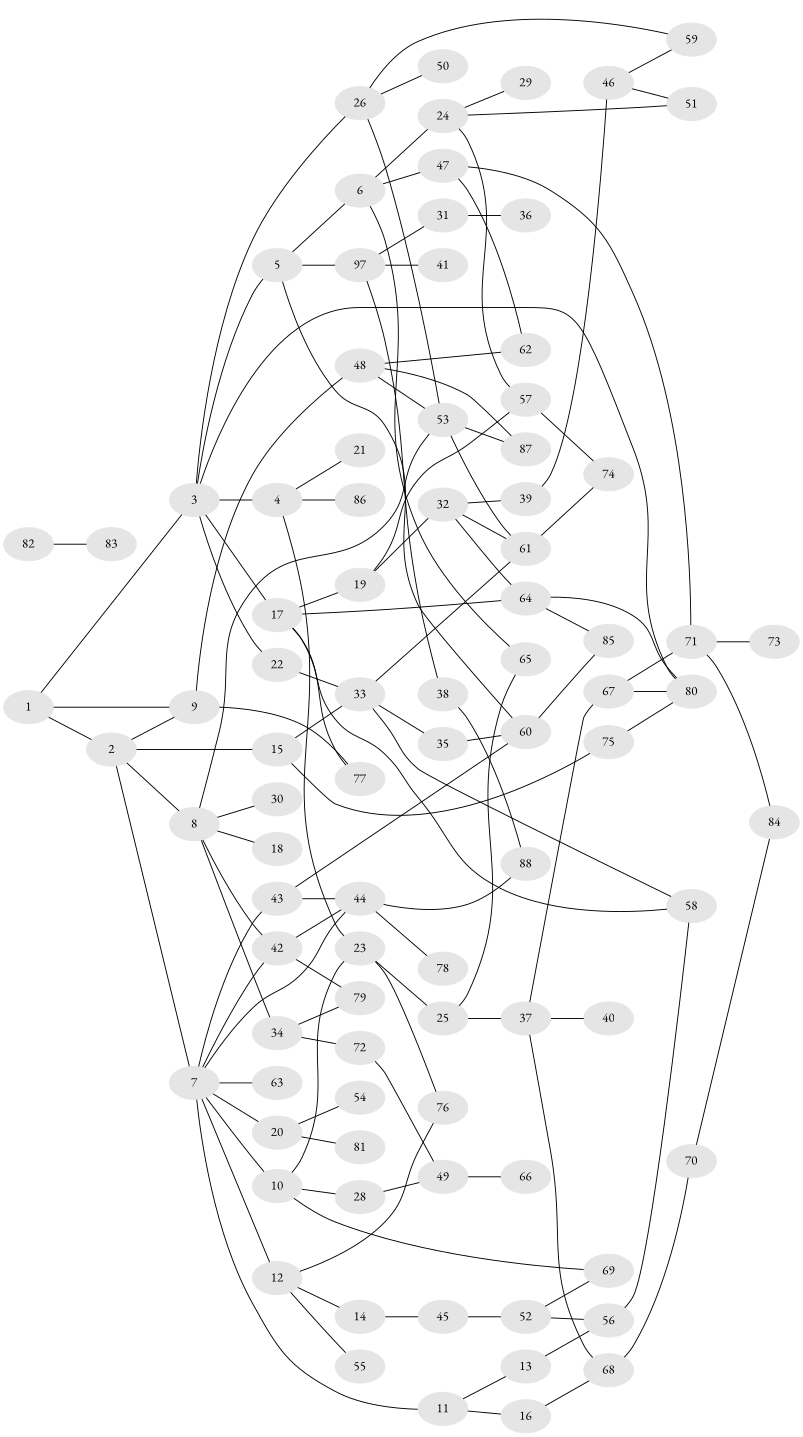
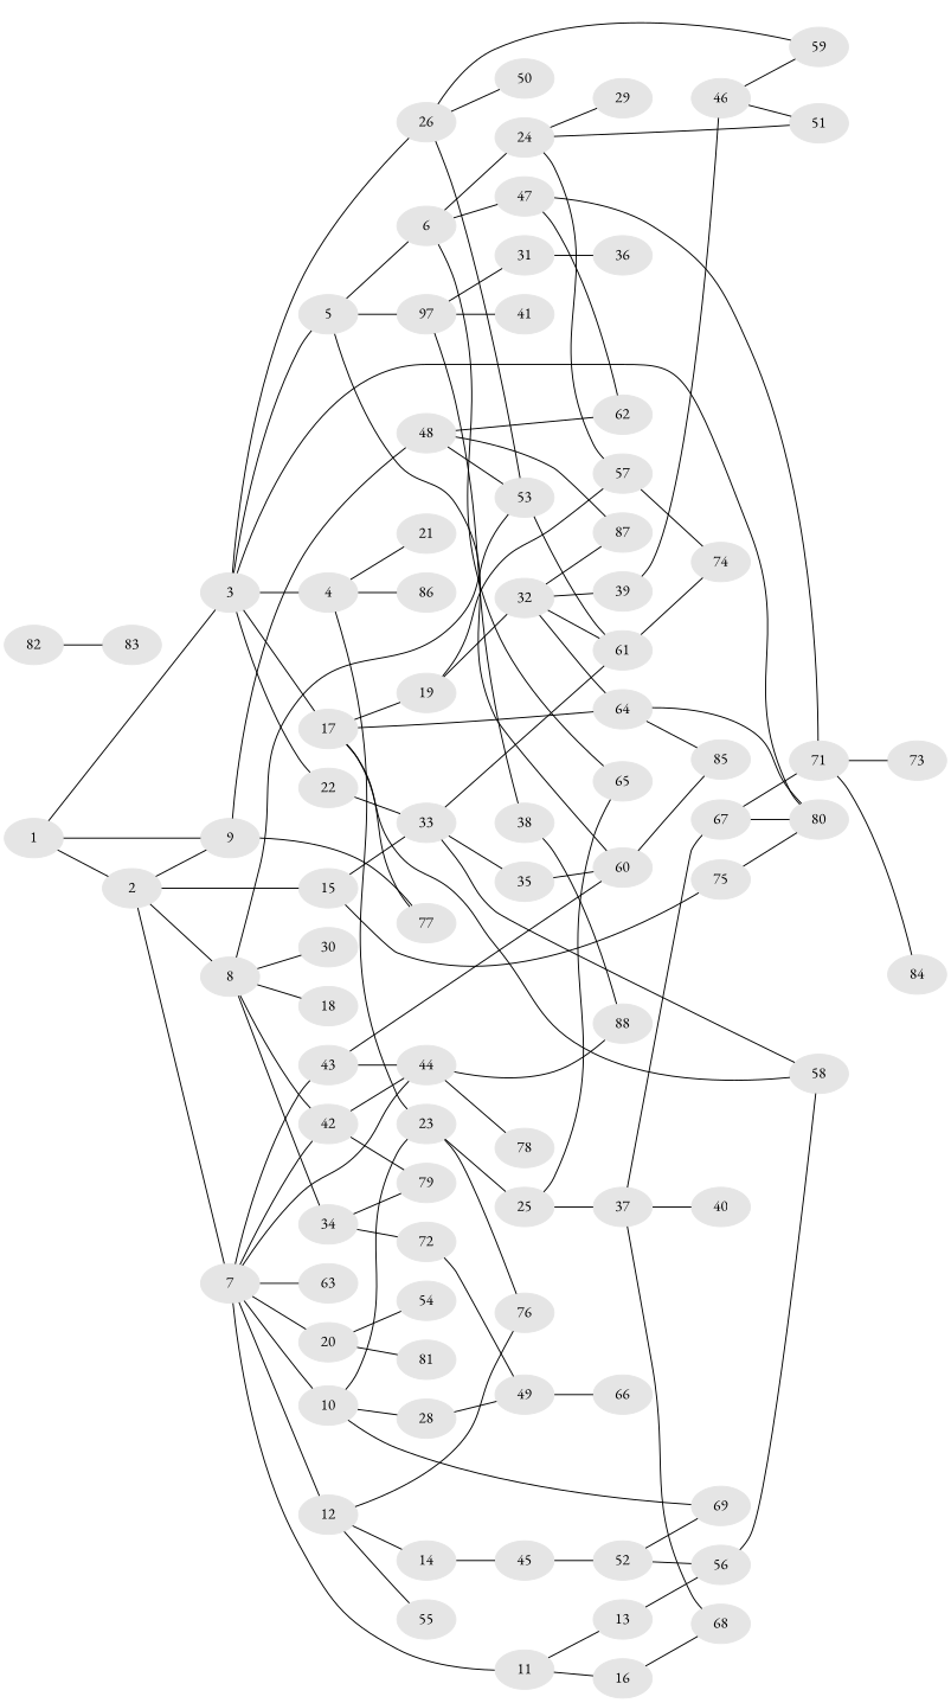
  graph {
    fontname="EB Garamond"
    rankdir=LR
    node [color=gray90 fontname="EB Garamond" style=filled]
    edge [fontname="EB Garamond"]
    1
    2
    3
    9
    7
    8
    15
    4
    5
    17
    22
    26
    80
    48
    77
    10
    11
    12
    20
    42
    43
    44
    63
    18
    30
    34
    53
    33
    75
    21
    23
    86
    6
    n34 [label=97]
    60
    19
    58
    64
    50
    59
    76
    25
    24
    47
    65
    31
    38
    41
    85
    57
    29
    51
    62
    71
    28
    69
    13
    16
    14
    55
    54
    81
    79
    88
    78
    72
    61
    87
    49
    56
    68
    45
    52
    35
-   70
    32
    39
    74
    37
    40
    67
    36
    66
    46
    84
    73
    82
    83
    1 -- 2
    1 -- 3
    1 -- 9
    2 -- 9
    2 -- 7
    2 -- 8
    2 -- 15
    3 -- 4
    3 -- 5
    3 -- 17
    3 -- 22
    3 -- 26
    3 -- 80
    9 -- 48
    9 -- 77
    7 -- 10
    7 -- 11
    7 -- 12
    7 -- 20
    7 -- 42
    7 -- 43
    7 -- 44
    7 -- 63
    8 -- 42
    8 -- 18
    8 -- 30
    8 -- 34
    8 -- 53
    15 -- 33
    15 -- 75
    4 -- 21
    4 -- 23
    4 -- 86
    5 -- 6
    5 -- n34
    5 -- 60
    17 -- 77
    17 -- 19
    17 -- 58
    17 -- 64
    22 -- 33
    26 -- 53
    26 -- 50
    26 -- 59
    48 -- 53
    48 -- 62
    48 -- 87
    10 -- 23
    10 -- 28
    10 -- 69
    11 -- 13
    11 -- 16
    12 -- 76
    12 -- 14
    12 -- 55
    20 -- 54
    20 -- 81
    42 -- 44
    42 -- 79
    43 -- 44
    43 -- 60
    44 -- 88
    44 -- 78
    34 -- 79
    34 -- 72
    53 -- 61
    33 -- 58
    33 -- 61
    33 -- 35
    75 -- 80
    23 -- 76
    23 -- 25
    6 -- 24
    6 -- 47
    6 -- 65
    n34 -- 31
    n34 -- 38
    n34 -- 41
    60 -- 85
    19 -- 57
    19 -- 32
    64 -- 80
    64 -- 85
    25 -- 65
    25 -- 37
    24 -- 57
    24 -- 29
    24 -- 51
    47 -- 62
    47 -- 71
    31 -- 36
    38 -- 88
    57 -- 74
    71 -- 84
    71 -- 73
    28 -- 49
    13 -- 56
    16 -- 68
    14 -- 45
    72 -- 49
    61 -- 74
    49 -- 66
    56 -- 58
-   68 -- 70
    45 -- 52
    52 -- 69
    52 -- 56
    35 -- 60
-   70 -- 84
    32 -- 64
    32 -- 61
-   53 -- 87
+   32 -- 87
    32 -- 39
    39 -- 46
    37 -- 68
    37 -- 40
    37 -- 67
    67 -- 80
    67 -- 71
    46 -- 59
    46 -- 51
    82 -- 83
  }
